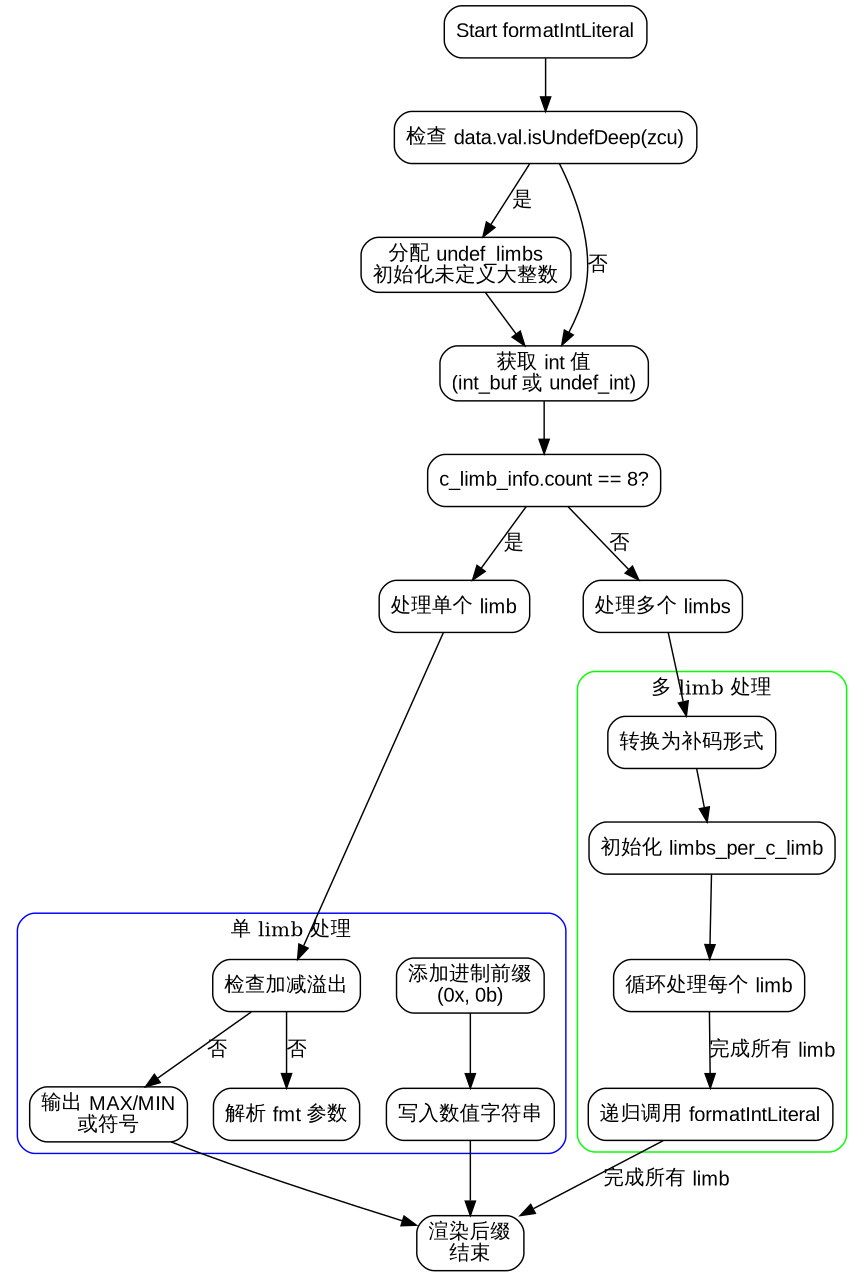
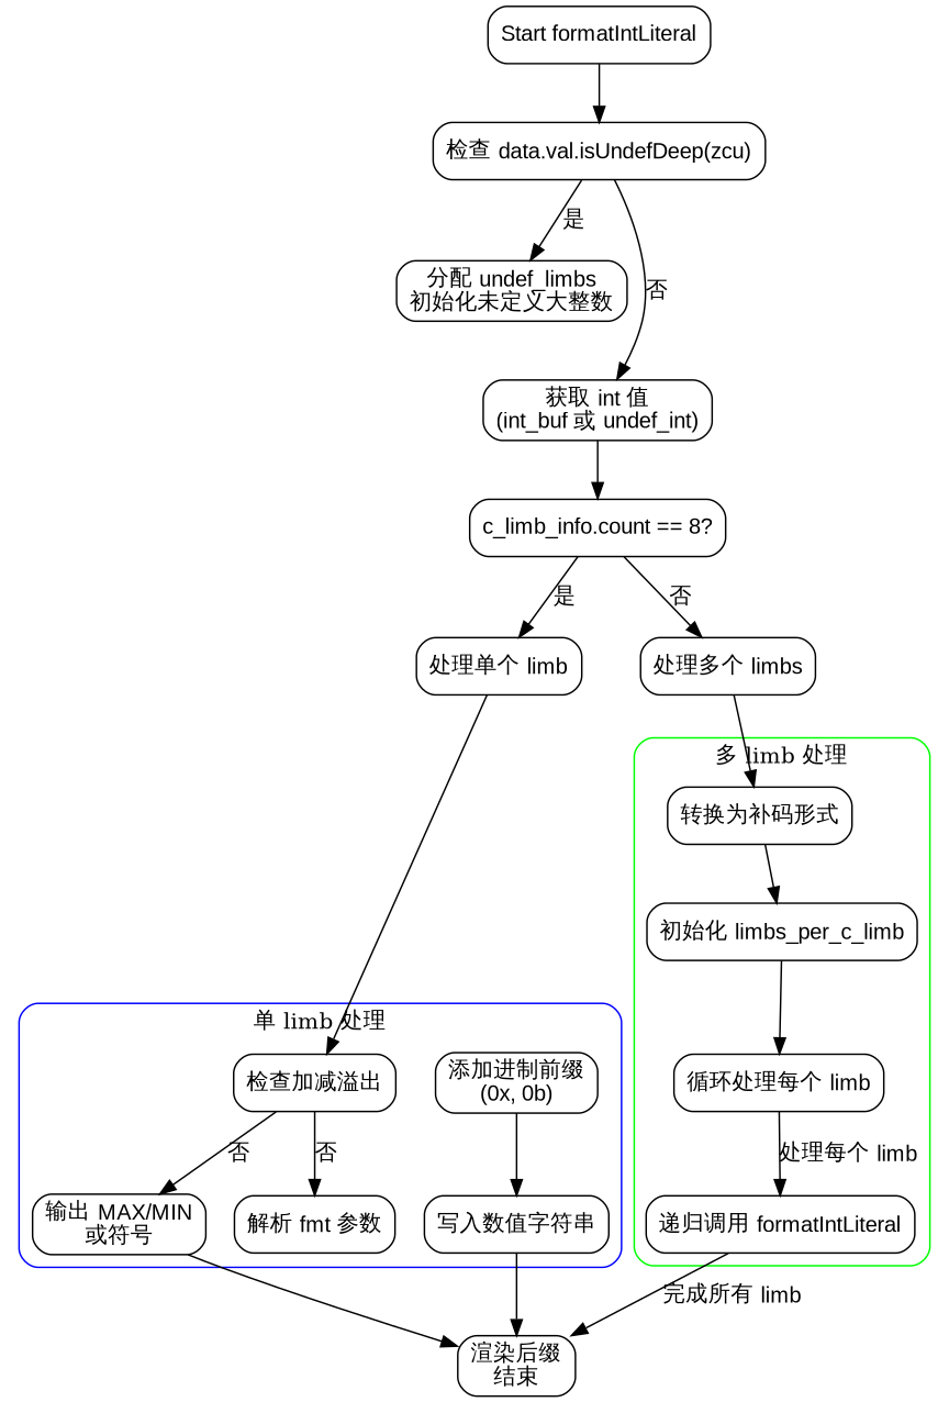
  digraph {
    node [fontname=Arial shape=rectangle style=rounded]
    edge [fontname=Arial]
    n1 [label="检查加减溢出"]
    n2 [label="输出 MAX/MIN\n或符号"]
    n3 [label="解析 fmt 参数"]
    n4 [label="添加进制前缀\n(0x, 0b)"]
    n5 [label="写入数值字符串"]
    n6 [label="转换为补码形式"]
    n7 [label="初始化 limbs_per_c_limb"]
    n8 [label="循环处理每个 limb"]
    n9 [label="递归调用 formatIntLiteral"]
    n10 [label="渲染后缀\n结束"]
    n11 [label="Start formatIntLiteral"]
    n12 [label="检查 data.val.isUndefDeep(zcu)"]
    n13 [label="分配 undef_limbs\n初始化未定义大整数"]
    n14 [label="获取 int 值\n(int_buf 或 undef_int)"]
    n15 [label="c_limb_info.count == 8?"]
    n16 [label="处理单个 limb"]
    n17 [label="处理多个 limbs"]
    subgraph cluster_1 {
      color=blue
      label="单 limb 处理"
      style=rounded
      n1
      n2
      n3
      n4
      n5
    }
    subgraph cluster_2 {
      color=green
      label="多 limb 处理"
      style=rounded
      n6
      n7
      n8
      n9
    }
    n1 -> n2 [label="否"]
    n1 -> n3 [label="否"]
    n2 -> n10
    n4 -> n5
    n5 -> n10
    n6 -> n7
    n7 -> n8
-   n8 -> n9 [label="完成所有 limb"]
+   n8 -> n9 [label="处理每个 limb"]
    n9 -> n10 [label="完成所有 limb"]
    n11 -> n12
    n12 -> n13 [label="是"]
    n12 -> n14 [label="否"]
-   n13 -> n14
    n14 -> n15
    n15 -> n16 [label="是"]
    n15 -> n17 [label="否"]
    n16 -> n1
    n17 -> n6
  }
